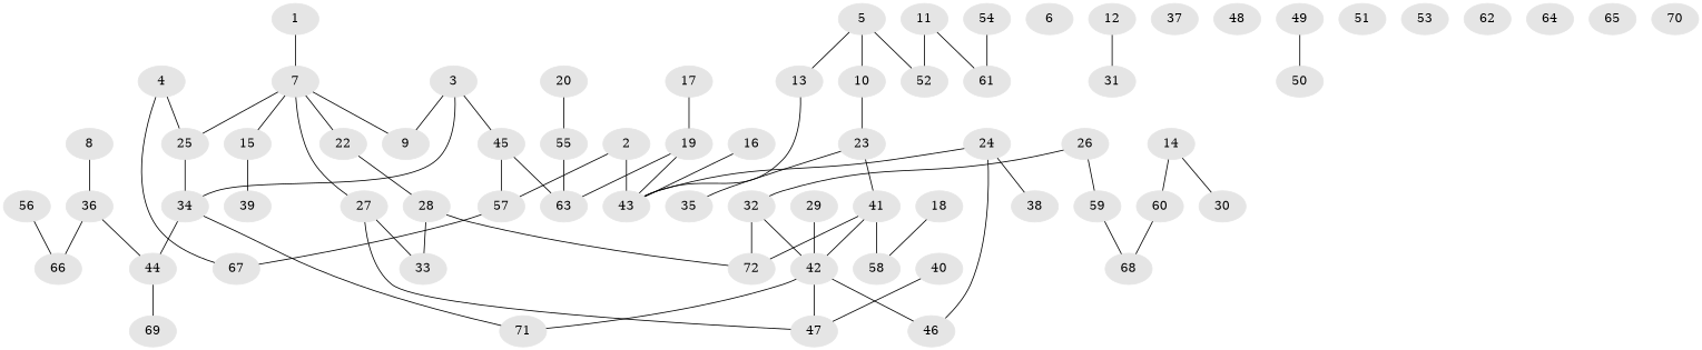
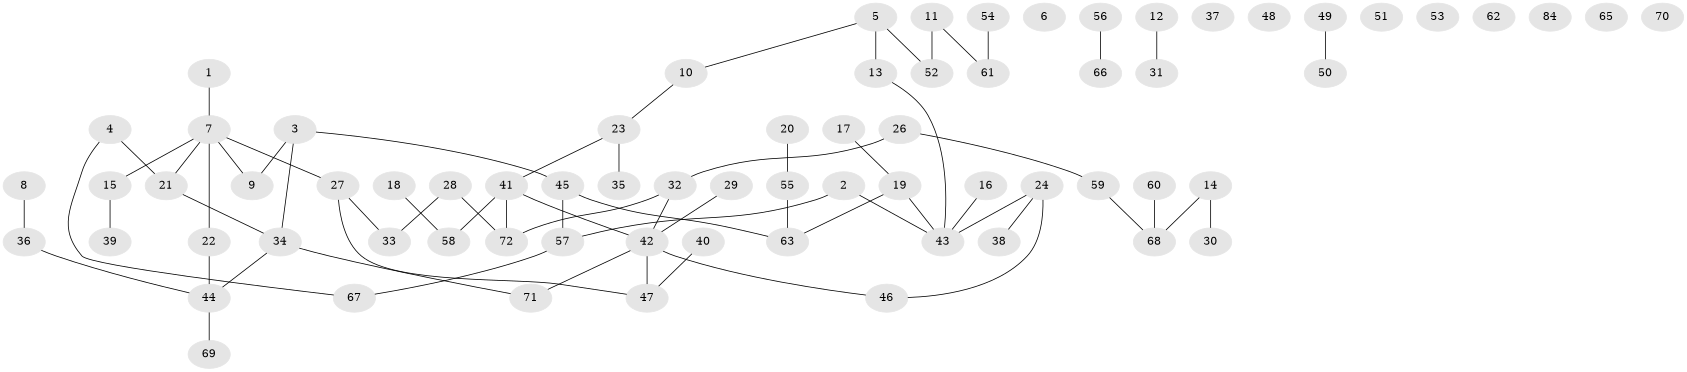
  graph {
    node [color=gray90 style=filled]
    1
    7
    9
-   21 [label=25]
+   21
    15
    22
    27
    2
    43
    57
    67
    3
    34
    45
    44
    71
    63
    4
    5
    10
    13
    52
    23
    6
    39
    28
    33
    47
    8
    36
    66
    35
    41
    11
    61
    12
    31
    14
    30
    68
    16
    17
    19
    18
    58
    20
    55
    72
    42
    24
    38
    46
    69
    26
    32
    59
    29
    54
    37
    40
    48
    49
    50
    51
    53
    56
    60
    62
-   64
+   64 [label=84]
    65
    70
    1 -- 7
    7 -- 9
    7 -- 21
    7 -- 15
    7 -- 22
    7 -- 27
    21 -- 34
    15 -- 39
-   22 -- 28
+   22 -- 44
    27 -- 33
    27 -- 47
    2 -- 43
    2 -- 57
    57 -- 67
    3 -- 9
    3 -- 34
    3 -- 45
    34 -- 44
    34 -- 71
    45 -- 57
    45 -- 63
    44 -- 69
    4 -- 21
    4 -- 67
    5 -- 10
    5 -- 13
    5 -- 52
    10 -- 23
    13 -- 43
    23 -- 35
    23 -- 41
    28 -- 33
    28 -- 72
    8 -- 36
    36 -- 44
-   36 -- 66
    41 -- 58
    41 -- 72
    41 -- 42
    11 -- 52
    11 -- 61
    12 -- 31
    14 -- 30
-   14 -- 60
+   14 -- 68
    16 -- 43
    17 -- 19
    19 -- 43
    19 -- 63
    18 -- 58
    20 -- 55
    55 -- 63
    42 -- 71
    42 -- 47
    42 -- 46
    24 -- 43
    24 -- 38
    24 -- 46
    26 -- 32
    26 -- 59
    32 -- 72
    32 -- 42
    59 -- 68
    29 -- 42
    54 -- 61
    40 -- 47
    49 -- 50
    56 -- 66
    60 -- 68
  }
